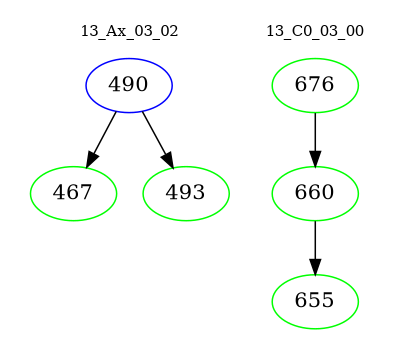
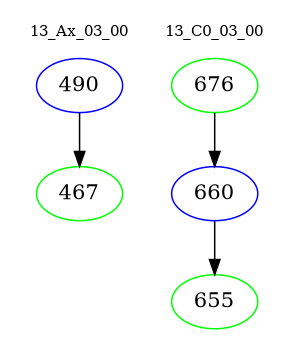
  digraph {
    node [color=green]
    edge [color=black]
    n1 [color=blue label=490]
    n2 [label=467]
-   n3 [label=493]
-   n4 [label=660]
+   n4 [color=blue label=660]
    n5 [label=655]
    n6 [label=676]
    subgraph cluster_1 {
      color=white
      fontsize=10
-     label="13_Ax_03_02"
+     label="13_Ax_03_00"
      n1
      n2
-     n3
    }
    subgraph cluster_2 {
      color=white
      fontsize=10
      label="13_C0_03_00"
      n4
      n5
      n6
    }
    n1 -> n2
-   n1 -> n3
    n4 -> n5
    n6 -> n4
  }
